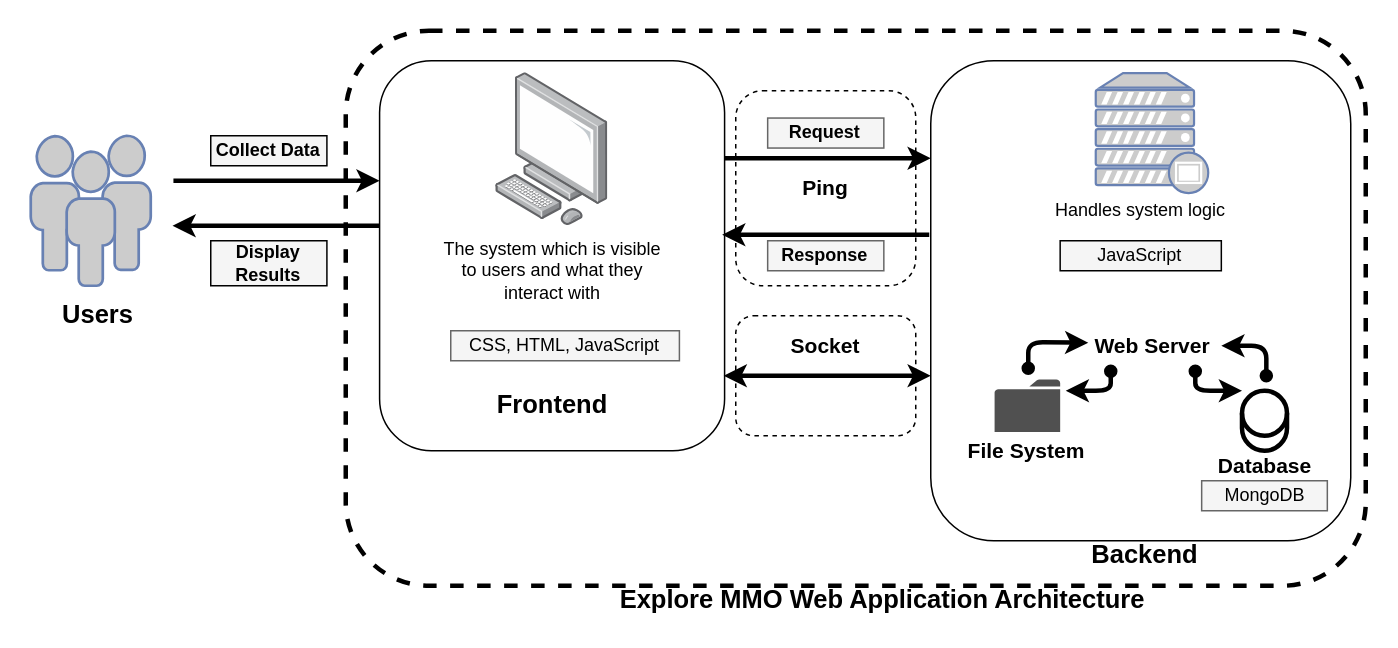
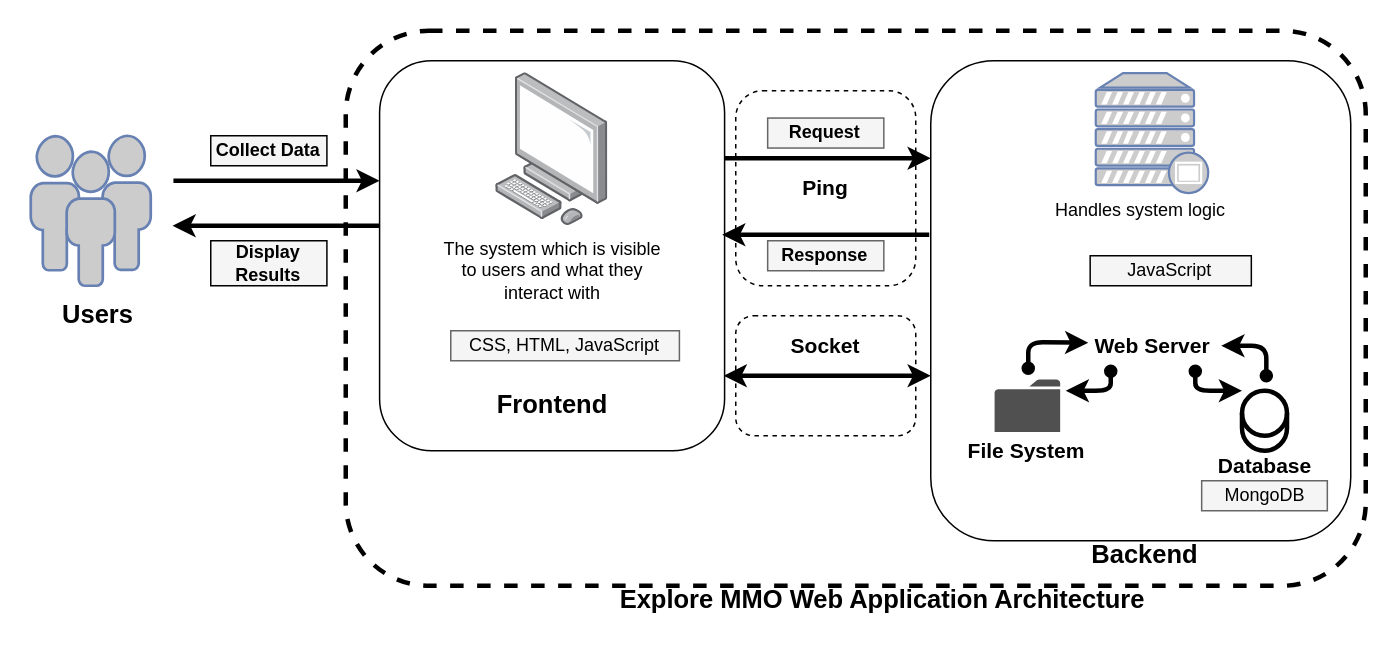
  <mxCell id="0" />
  <mxCell id="1" parent="0" />
  <mxCell id="2" value="" style="rounded=1;whiteSpace=wrap;html=1;strokeWidth=3;dashed=1;" vertex="1" parent="1"><mxGeometry x="230" width="680" height="370" as="geometry" y="20" /></mxCell>
  <mxCell id="3" value="" style="rounded=1;whiteSpace=wrap;html=1;strokeWidth=1;dashed=1;" vertex="1" parent="1"><mxGeometry x="490" y="210" width="120" height="80" as="geometry" /></mxCell>
  <mxCell id="4" value="&lt;b&gt;&lt;font style=&quot;font-size: 14px&quot;&gt;Ping&lt;/font&gt;&lt;/b&gt;" style="rounded=1;whiteSpace=wrap;html=1;strokeWidth=1;dashed=1;" vertex="1" parent="1"><mxGeometry x="490" y="60" width="120" height="130" as="geometry" /></mxCell>
  <mxCell id="5" value="" style="rounded=1;whiteSpace=wrap;html=1;" vertex="1" parent="1"><mxGeometry x="620" y="40" width="280" height="320" as="geometry" /></mxCell>
  <mxCell id="6" value="" style="rounded=1;whiteSpace=wrap;html=1;" vertex="1" parent="1"><mxGeometry x="252.56" y="40" width="230" height="260" as="geometry" /></mxCell>
  <mxCell id="7" value="" style="fontColor=#0066CC;verticalAlign=top;verticalLabelPosition=bottom;labelPosition=center;align=center;html=1;outlineConnect=0;fillColor=#CCCCCC;strokeColor=#6881B3;gradientColor=none;gradientDirection=north;strokeWidth=2;shape=mxgraph.networks.proxy_server;" vertex="1" parent="1"><mxGeometry x="730" y="48.2" width="75" height="80" as="geometry" /></mxCell>
  <mxCell id="8" value="" style="points=[];aspect=fixed;html=1;align=center;shadow=0;dashed=0;image;image=img/lib/allied_telesis/computer_and_terminals/Personal_Computer.svg;" vertex="1" parent="1"><mxGeometry x="330" y="48.2" width="75.11" height="101.8" as="geometry" /></mxCell>
  <mxCell id="9" value="&lt;b&gt;&lt;font style=&quot;font-size: 17px&quot;&gt;Frontend&lt;/font&gt;&lt;/b&gt;" style="text;html=1;strokeColor=none;fillColor=none;align=center;verticalAlign=middle;whiteSpace=wrap;rounded=0;strokeWidth=3;" vertex="1" parent="1"><mxGeometry x="347.56" y="260" width="40" height="20" as="geometry" /></mxCell>
  <mxCell id="10" value="&lt;span style=&quot;font-size: 17px&quot;&gt;&lt;b&gt;Backend&lt;/b&gt;&lt;/span&gt;" style="text;html=1;strokeColor=none;fillColor=none;align=center;verticalAlign=middle;whiteSpace=wrap;rounded=0;strokeWidth=3;" vertex="1" parent="1"><mxGeometry x="742.5" y="360" width="40" height="20" as="geometry" /></mxCell>
  <mxCell id="11" value="" style="endArrow=classic;html=1;entryX=0;entryY=0.203;entryDx=0;entryDy=0;exitX=1;exitY=0.25;exitDx=0;exitDy=0;entryPerimeter=0;strokeWidth=3;" edge="1" parent="1" source="6" target="5"><mxGeometry width="50" height="50" relative="1" as="geometry"><mxPoint x="470" y="270" as="sourcePoint" /><mxPoint x="520" y="220" as="targetPoint" /></mxGeometry></mxCell>
  <mxCell id="12" value="" style="endArrow=classic;html=1;entryX=0.993;entryY=0.446;entryDx=0;entryDy=0;entryPerimeter=0;rounded=1;strokeWidth=3;" edge="1" parent="1" target="6"><mxGeometry width="50" height="50" relative="1" as="geometry"><mxPoint x="619" y="156" as="sourcePoint" /><mxPoint x="520" y="220" as="targetPoint" /></mxGeometry></mxCell>
  <mxCell id="13" value="The system which is visible to users and what they interact with" style="text;html=1;strokeColor=none;fillColor=none;align=center;verticalAlign=middle;whiteSpace=wrap;rounded=0;" vertex="1" parent="1"><mxGeometry x="292.56" y="160" width="150" height="40" as="geometry" /></mxCell>
  <mxCell id="14" value="&lt;font color=&quot;#000000&quot;&gt;CSS, HTML, JavaScript&lt;/font&gt;" style="text;html=1;align=center;verticalAlign=middle;whiteSpace=wrap;rounded=0;fillColor=#f5f5f5;strokeColor=#666666;fontColor=#333333;" vertex="1" parent="1"><mxGeometry x="300" y="220" width="152.44" height="20" as="geometry" /></mxCell>
  <mxCell id="15" value="" style="fontColor=#0066CC;verticalAlign=top;verticalLabelPosition=bottom;labelPosition=center;align=center;html=1;outlineConnect=0;fillColor=#CCCCCC;strokeColor=#6881B3;gradientColor=none;gradientDirection=north;strokeWidth=2;shape=mxgraph.networks.users;" vertex="1" parent="1"><mxGeometry x="20" y="90" width="80" height="100" as="geometry" /></mxCell>
  <mxCell id="16" value="&lt;span style=&quot;font-size: 17px&quot;&gt;&lt;b&gt;Explore MMO Web Application Architecture&lt;/b&gt;&lt;/span&gt;" style="text;html=1;strokeColor=none;fillColor=none;align=center;verticalAlign=middle;whiteSpace=wrap;rounded=0;strokeWidth=3;" vertex="1" parent="1"><mxGeometry x="387.56" y="390" width="400" height="20" as="geometry" /></mxCell>
  <mxCell id="17" value="&lt;b&gt;&lt;font color=&quot;#000000&quot;&gt;Response&lt;/font&gt;&lt;/b&gt;" style="text;html=1;align=center;verticalAlign=middle;whiteSpace=wrap;rounded=0;fillColor=#f5f5f5;strokeColor=#666666;fontColor=#333333;" vertex="1" parent="1"><mxGeometry x="511.28" y="160" width="77.44" height="20" as="geometry" /></mxCell>
  <mxCell id="18" value="&lt;b&gt;&lt;font color=&quot;#000000&quot;&gt;Request&lt;/font&gt;&lt;/b&gt;" style="text;html=1;align=center;verticalAlign=middle;whiteSpace=wrap;rounded=0;fillColor=#f5f5f5;strokeColor=#666666;fontColor=#333333;" vertex="1" parent="1"><mxGeometry x="511.28" y="78.2" width="77.44" height="20" as="geometry" /></mxCell>
  <mxCell id="19" value="Handles system logic" style="text;html=1;strokeColor=none;fillColor=none;align=center;verticalAlign=middle;whiteSpace=wrap;rounded=0;" vertex="1" parent="1"><mxGeometry x="685" y="120" width="150" height="40" as="geometry" /></mxCell>
- <mxCell id="20" value="&lt;font color=&quot;#000000&quot;&gt;JavaScript&lt;/font&gt;" style="text;html=1;align=center;verticalAlign=middle;whiteSpace=wrap;rounded=0;fillColor=#f5f5f5;fontColor=#333333;strokeColor=#000000;" vertex="1" parent="1"><mxGeometry x="706.28" y="160" width="107.44" height="20" as="geometry" /></mxCell>
+ <mxCell id="20" value="&lt;font color=&quot;#000000&quot;&gt;JavaScript&lt;/font&gt;" style="text;html=1;align=center;verticalAlign=middle;whiteSpace=wrap;rounded=0;fillColor=#f5f5f5;fontColor=#333333;strokeColor=#000000;" vertex="1" parent="1"><mxGeometry x="726.28" y="170" width="107.44" height="20" as="geometry" /></mxCell>
  <mxCell id="21" value="" style="endArrow=classic;html=1;entryX=0;entryY=0.203;entryDx=0;entryDy=0;exitX=1;exitY=0.25;exitDx=0;exitDy=0;entryPerimeter=0;strokeWidth=3;" edge="1" parent="1"><mxGeometry width="50" height="50" relative="1" as="geometry"><mxPoint x="115.12" y="120.04" as="sourcePoint" /><mxPoint x="252.56" y="120" as="targetPoint" /></mxGeometry></mxCell>
  <mxCell id="22" value="" style="endArrow=classic;html=1;entryX=0.993;entryY=0.446;entryDx=0;entryDy=0;entryPerimeter=0;rounded=1;strokeWidth=3;" edge="1" parent="1"><mxGeometry width="50" height="50" relative="1" as="geometry"><mxPoint x="252.56" y="150.04" as="sourcePoint" /><mxPoint x="114.51" y="150" as="targetPoint" /></mxGeometry></mxCell>
  <mxCell id="23" value="" style="pointerEvents=1;shadow=0;dashed=0;html=1;strokeColor=none;fillColor=#505050;labelPosition=center;verticalLabelPosition=bottom;verticalAlign=top;outlineConnect=0;align=center;shape=mxgraph.office.concepts.folder;" vertex="1" parent="1"><mxGeometry x="662.56" y="252.5" width="43.72" height="35" as="geometry" /></mxCell>
  <mxCell id="24" value="" style="shape=cylinder3;whiteSpace=wrap;html=1;boundedLbl=1;backgroundOutline=1;size=15;strokeWidth=3;" vertex="1" parent="1"><mxGeometry x="827.5" y="260" width="30" height="40" as="geometry" /></mxCell>
  <mxCell id="25" value="&lt;font color=&quot;#000000&quot;&gt;MongoDB&lt;/font&gt;" style="text;html=1;align=center;verticalAlign=middle;whiteSpace=wrap;rounded=0;fillColor=#f5f5f5;strokeColor=#666666;fontColor=#333333;" vertex="1" parent="1"><mxGeometry x="800.61" y="320" width="83.78" height="20" as="geometry" /></mxCell>
  <mxCell id="26" value="&lt;b&gt;&lt;font style=&quot;font-size: 14px&quot;&gt;Web Server&lt;/font&gt;&lt;/b&gt;" style="text;html=1;strokeColor=none;fillColor=none;align=center;verticalAlign=middle;whiteSpace=wrap;rounded=0;strokeWidth=1;" vertex="1" parent="1"><mxGeometry x="707.5" y="220" width="120" height="20" as="geometry" /></mxCell>
  <mxCell id="27" value="" style="endArrow=classic;html=1;strokeWidth=3;strokeColor=none;curved=1;" edge="1" parent="1"><mxGeometry width="50" height="50" relative="1" as="geometry"><mxPoint x="672.5" y="260" as="sourcePoint" /><mxPoint x="722.5" y="210" as="targetPoint" /></mxGeometry></mxCell>
  <mxCell id="28" value="" style="endArrow=classic;html=1;strokeWidth=3;rounded=1;startArrow=oval;startFill=1;" edge="1" parent="1"><mxGeometry width="50" height="50" relative="1" as="geometry"><mxPoint x="685" y="245" as="sourcePoint" /><mxPoint x="725" y="228" as="targetPoint" /><Array as="points"><mxPoint x="685" y="227.5" /></Array></mxGeometry></mxCell>
  <mxCell id="29" value="" style="endArrow=classic;html=1;strokeWidth=3;startArrow=oval;startFill=1;" edge="1" parent="1"><mxGeometry width="50" height="50" relative="1" as="geometry"><mxPoint x="843.72" y="250" as="sourcePoint" /><mxPoint x="813.72" y="230" as="targetPoint" /><Array as="points"><mxPoint x="843.72" y="230" /></Array></mxGeometry></mxCell>
  <mxCell id="30" value="" style="endArrow=classic;html=1;strokeWidth=3;startArrow=oval;startFill=1;" edge="1" parent="1"><mxGeometry width="50" height="50" relative="1" as="geometry"><mxPoint x="740" y="247" as="sourcePoint" /><mxPoint x="710" y="260" as="targetPoint" /><Array as="points"><mxPoint x="740" y="260" /></Array></mxGeometry></mxCell>
  <mxCell id="31" value="" style="endArrow=classic;html=1;strokeWidth=3;startArrow=oval;startFill=1;" edge="1" parent="1"><mxGeometry width="50" height="50" relative="1" as="geometry"><mxPoint x="796.36" y="247" as="sourcePoint" /><mxPoint x="827.503" y="260" as="targetPoint" /><Array as="points"><mxPoint x="796.36" y="260" /></Array></mxGeometry></mxCell>
  <mxCell id="32" value="&lt;b&gt;&lt;font style=&quot;font-size: 17px&quot;&gt;Users&lt;/font&gt;&lt;/b&gt;" style="text;html=1;strokeColor=none;fillColor=none;align=center;verticalAlign=middle;whiteSpace=wrap;rounded=0;strokeWidth=3;" vertex="1" parent="1"><mxGeometry x="45" y="200" width="40" height="20" as="geometry" /></mxCell>
  <mxCell id="33" value="&lt;b&gt;&lt;font style=&quot;font-size: 14px&quot;&gt;File System&lt;/font&gt;&lt;/b&gt;" style="text;html=1;strokeColor=none;fillColor=none;align=center;verticalAlign=middle;whiteSpace=wrap;rounded=0;strokeWidth=1;" vertex="1" parent="1"><mxGeometry x="624.42" y="290" width="120" height="20" as="geometry" /></mxCell>
  <mxCell id="34" value="&lt;b&gt;&lt;font style=&quot;font-size: 14px&quot;&gt;Database&lt;/font&gt;&lt;/b&gt;" style="text;html=1;strokeColor=none;fillColor=none;align=center;verticalAlign=middle;whiteSpace=wrap;rounded=0;strokeWidth=1;" vertex="1" parent="1"><mxGeometry x="782.5" y="300" width="120" height="20" as="geometry" /></mxCell>
  <mxCell id="35" value="" style="endArrow=classic;html=1;entryX=0.993;entryY=0.446;entryDx=0;entryDy=0;entryPerimeter=0;rounded=1;strokeWidth=3;startArrow=classic;startFill=1;" edge="1" parent="1"><mxGeometry width="50" height="50" relative="1" as="geometry"><mxPoint x="620" y="250.04" as="sourcePoint" /><mxPoint x="481.95" y="250" as="targetPoint" /></mxGeometry></mxCell>
  <mxCell id="36" value="&lt;b&gt;&lt;font style=&quot;font-size: 14px&quot;&gt;Socket&lt;/font&gt;&lt;/b&gt;" style="text;html=1;strokeColor=none;fillColor=none;align=center;verticalAlign=middle;whiteSpace=wrap;rounded=0;dashed=1;" vertex="1" parent="1"><mxGeometry x="530" y="220" width="40" height="20" as="geometry" /></mxCell>
  <mxCell id="37" value="&lt;b&gt;&lt;font color=&quot;#000000&quot;&gt;Collect Data&lt;/font&gt;&lt;/b&gt;" style="text;html=1;align=center;verticalAlign=middle;whiteSpace=wrap;rounded=0;fillColor=#f5f5f5;fontColor=#333333;strokeColor=#000000;" vertex="1" parent="1"><mxGeometry x="140" y="90" width="77.44" height="20" as="geometry" /></mxCell>
  <mxCell id="38" value="&lt;b&gt;&lt;font color=&quot;#000000&quot;&gt;Display Results&lt;/font&gt;&lt;/b&gt;" style="text;html=1;align=center;verticalAlign=middle;whiteSpace=wrap;rounded=0;fillColor=#f5f5f5;fontColor=#333333;strokeColor=#000000;" vertex="1" parent="1"><mxGeometry x="140" y="160" width="77.44" height="30" as="geometry" /></mxCell>
